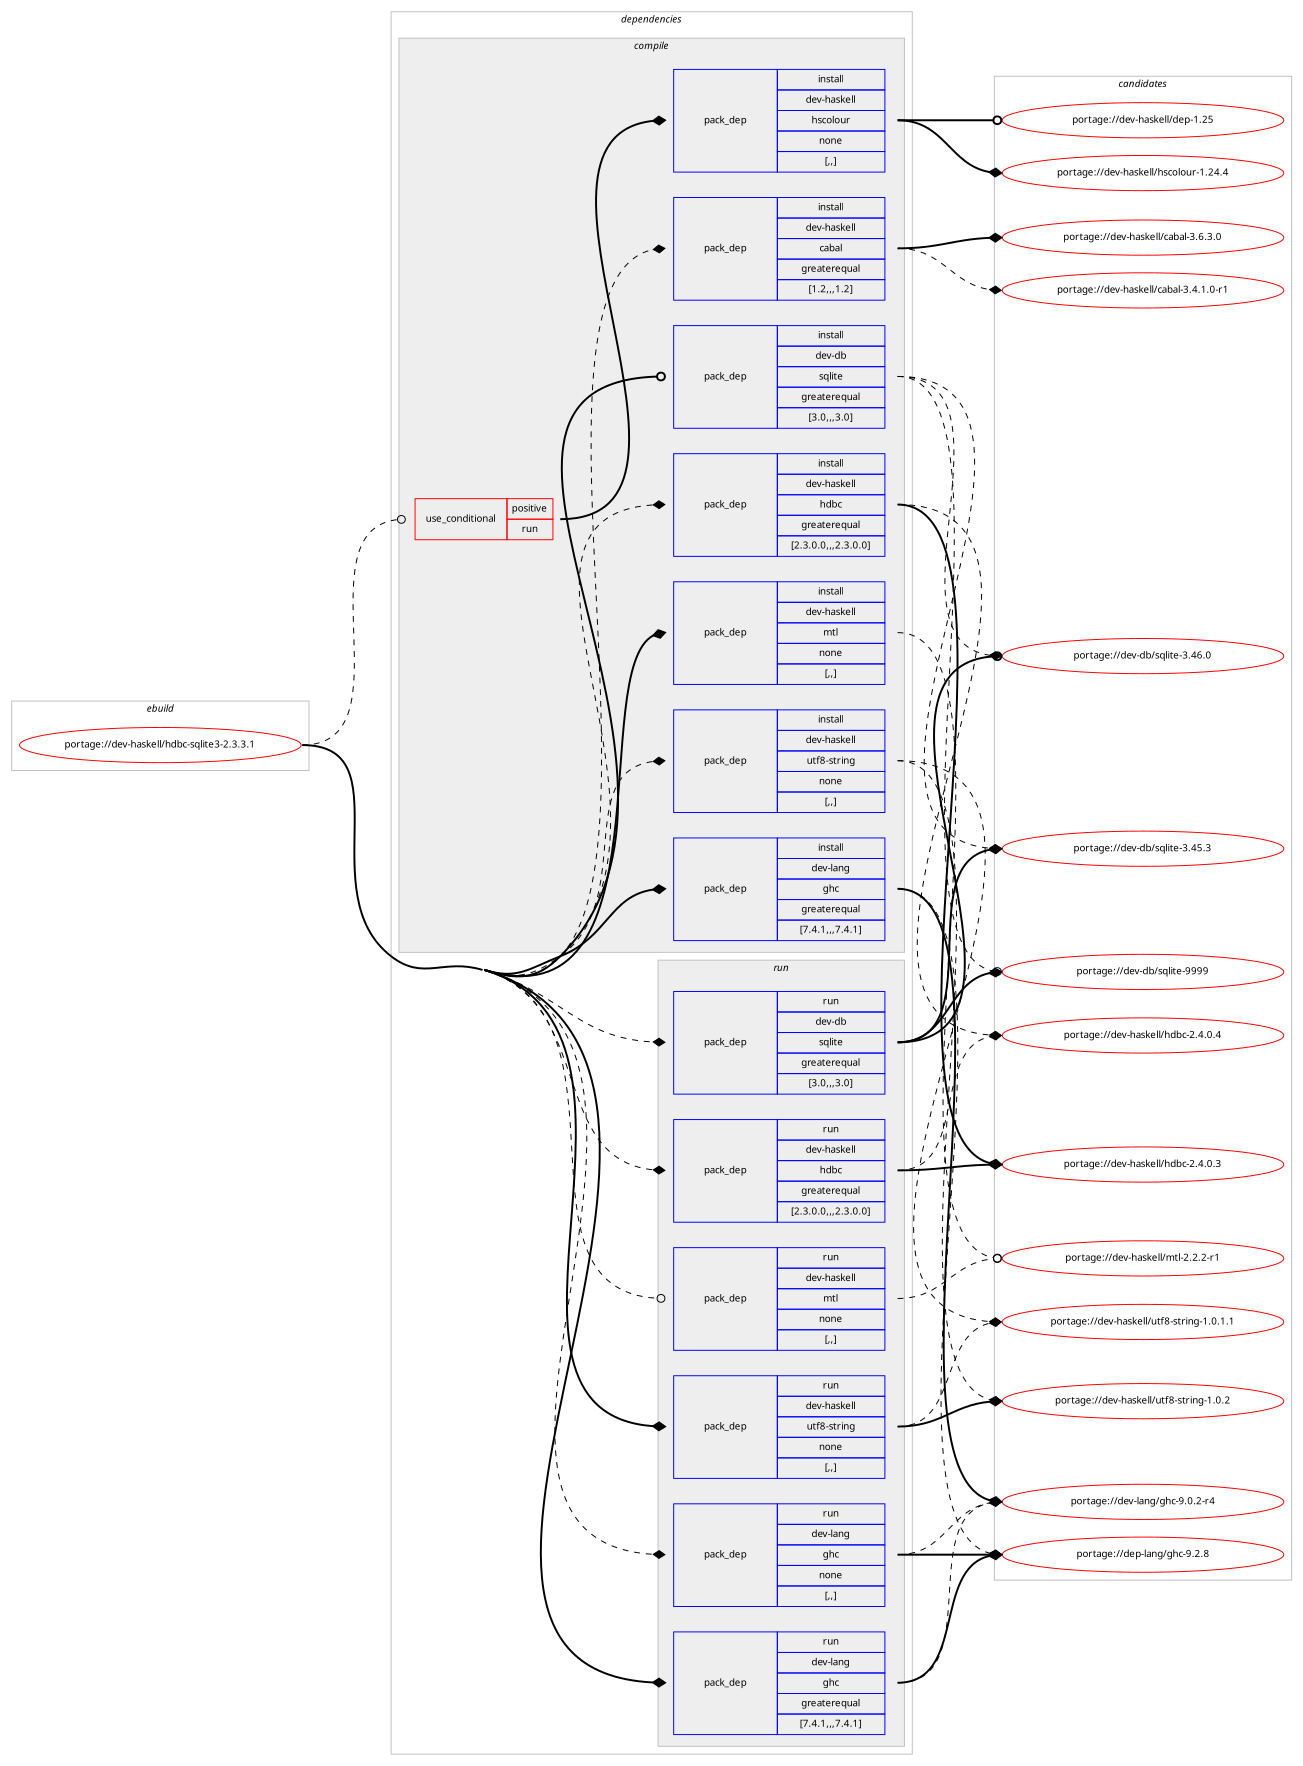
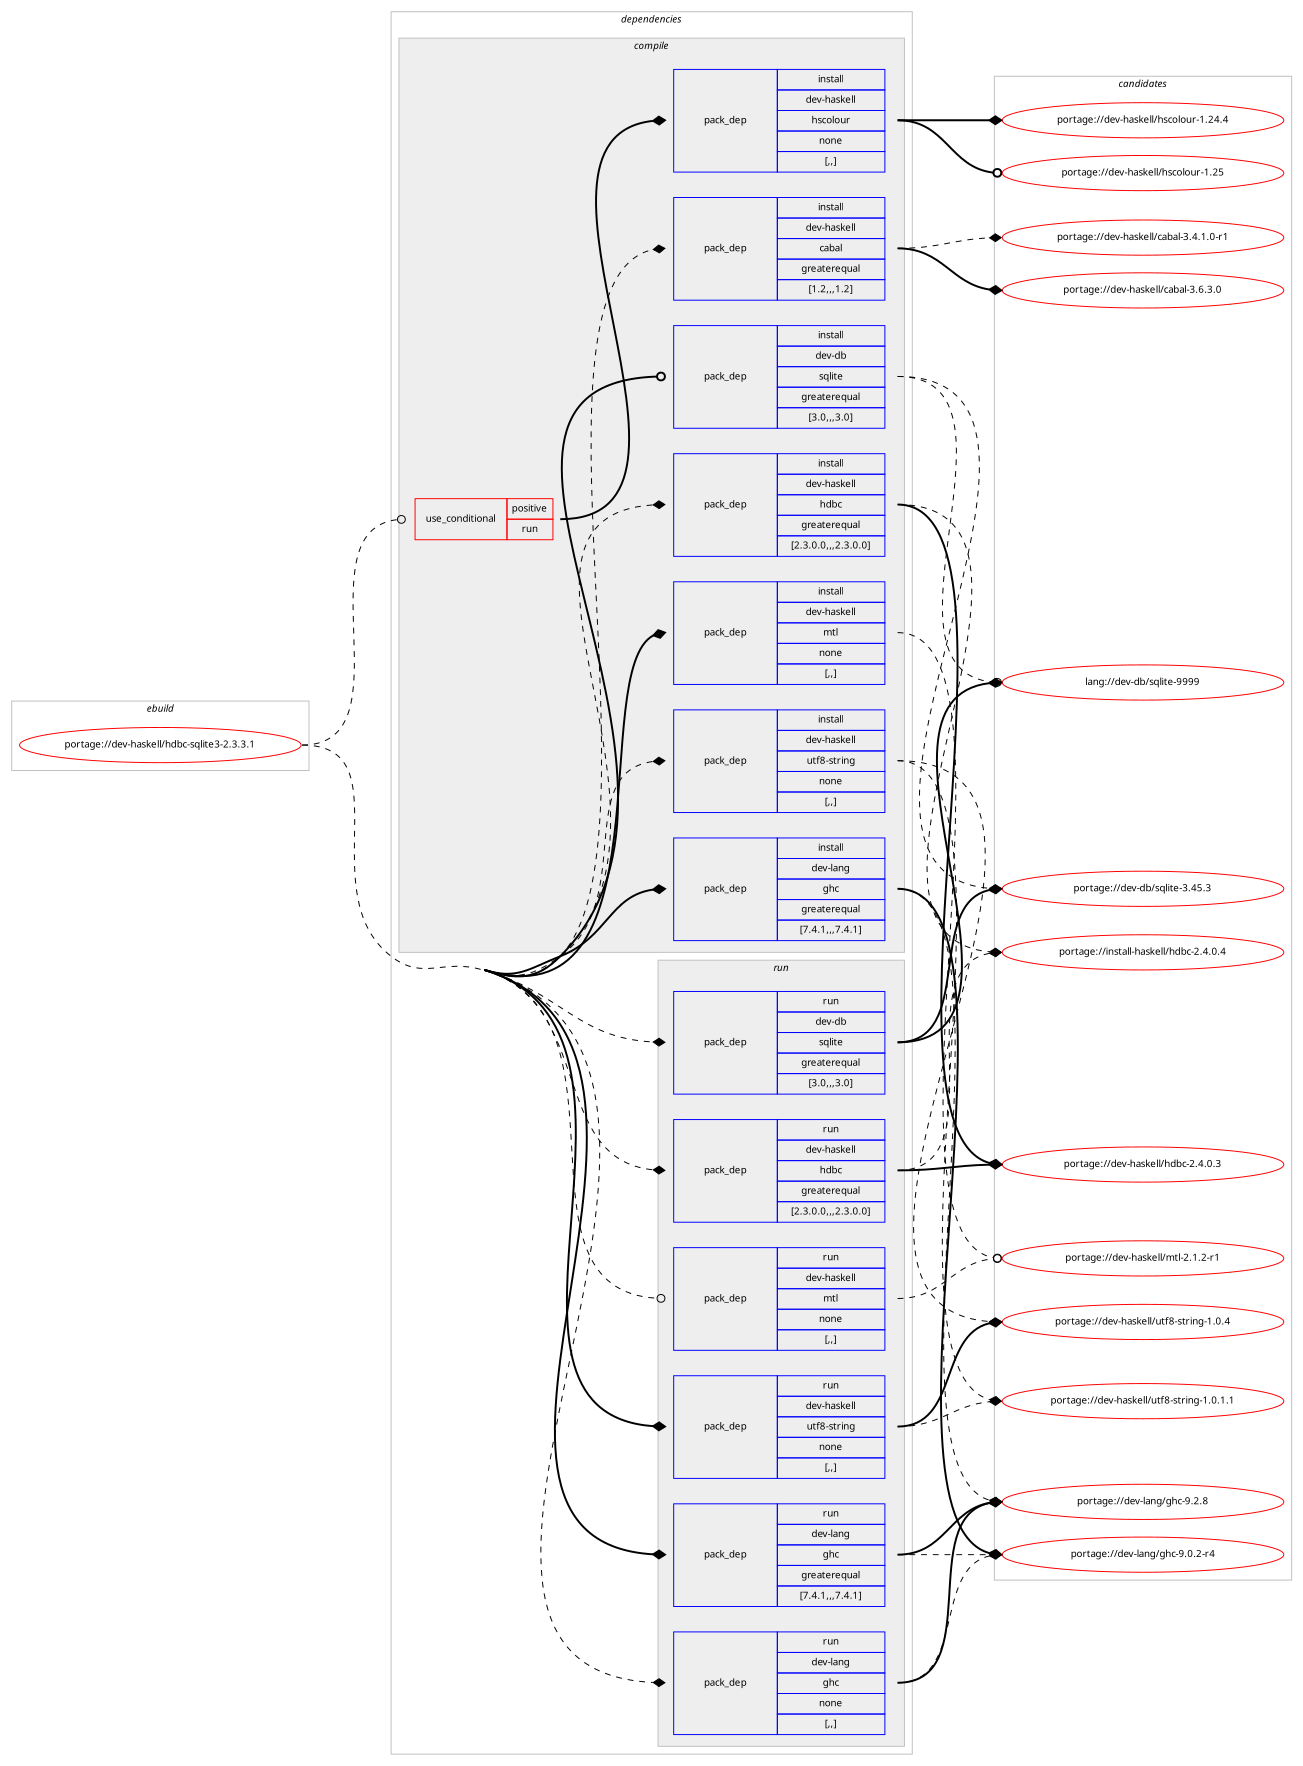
  digraph {
    compound=true
    concentrate=true
    fontname="Noto Sans"
    fontsize=10
    newrank=true
    rankdir=LR
    ranksep=1.5
    node [color=red fontname="Noto Sans" fontsize=10]
    edge [arrowhead=diamond fontname="Noto Sans" headport=w style=dashed tailport=e weight=100]
    n1 [label="portage://dev-haskell/hdbc-sqlite3-2.3.3.1" width=4]
    n2 [color=blue label=<<TABLE BORDER="0" CELLBORDER="1" CELLSPACING="0" CELLPADDING="4" WIDTH="220"><TR><TD ROWSPAN="6" CELLPADDING="30">pack_dep</TD></TR><TR><TD WIDTH="110">install</TD></TR><TR><TD>dev-haskell</TD></TR><TR><TD>hscolour</TD></TR><TR><TD>none</TD></TR><TR><TD>[,,]</TD></TR></TABLE>> shape=none]
    n3 [label=<<TABLE BORDER="0" CELLBORDER="1" CELLSPACING="0" CELLPADDING="4"><TR><TD ROWSPAN="3" CELLPADDING="10">use_conditional</TD></TR><TR><TD>positive</TD></TR><TR><TD>run</TD></TR></TABLE>> shape=none]
    n4 [color=blue label=<<TABLE BORDER="0" CELLBORDER="1" CELLSPACING="0" CELLPADDING="4" WIDTH="220"><TR><TD ROWSPAN="6" CELLPADDING="30">pack_dep</TD></TR><TR><TD WIDTH="110">install</TD></TR><TR><TD>dev-db</TD></TR><TR><TD>sqlite</TD></TR><TR><TD>greaterequal</TD></TR><TR><TD>[3.0,,,3.0]</TD></TR></TABLE>> shape=none]
    n5 [color=blue label=<<TABLE BORDER="0" CELLBORDER="1" CELLSPACING="0" CELLPADDING="4" WIDTH="220"><TR><TD ROWSPAN="6" CELLPADDING="30">pack_dep</TD></TR><TR><TD WIDTH="110">install</TD></TR><TR><TD>dev-haskell</TD></TR><TR><TD>cabal</TD></TR><TR><TD>greaterequal</TD></TR><TR><TD>[1.2,,,1.2]</TD></TR></TABLE>> shape=none]
    n6 [color=blue label=<<TABLE BORDER="0" CELLBORDER="1" CELLSPACING="0" CELLPADDING="4" WIDTH="220"><TR><TD ROWSPAN="6" CELLPADDING="30">pack_dep</TD></TR><TR><TD WIDTH="110">install</TD></TR><TR><TD>dev-haskell</TD></TR><TR><TD>hdbc</TD></TR><TR><TD>greaterequal</TD></TR><TR><TD>[2.3.0.0,,,2.3.0.0]</TD></TR></TABLE>> shape=none]
    n7 [color=blue label=<<TABLE BORDER="0" CELLBORDER="1" CELLSPACING="0" CELLPADDING="4" WIDTH="220"><TR><TD ROWSPAN="6" CELLPADDING="30">pack_dep</TD></TR><TR><TD WIDTH="110">install</TD></TR><TR><TD>dev-haskell</TD></TR><TR><TD>mtl</TD></TR><TR><TD>none</TD></TR><TR><TD>[,,]</TD></TR></TABLE>> shape=none]
    n8 [color=blue label=<<TABLE BORDER="0" CELLBORDER="1" CELLSPACING="0" CELLPADDING="4" WIDTH="220"><TR><TD ROWSPAN="6" CELLPADDING="30">pack_dep</TD></TR><TR><TD WIDTH="110">install</TD></TR><TR><TD>dev-haskell</TD></TR><TR><TD>utf8-string</TD></TR><TR><TD>none</TD></TR><TR><TD>[,,]</TD></TR></TABLE>> shape=none]
    n9 [color=blue label=<<TABLE BORDER="0" CELLBORDER="1" CELLSPACING="0" CELLPADDING="4" WIDTH="220"><TR><TD ROWSPAN="6" CELLPADDING="30">pack_dep</TD></TR><TR><TD WIDTH="110">install</TD></TR><TR><TD>dev-lang</TD></TR><TR><TD>ghc</TD></TR><TR><TD>greaterequal</TD></TR><TR><TD>[7.4.1,,,7.4.1]</TD></TR></TABLE>> shape=none]
    n10 [color=blue label=<<TABLE BORDER="0" CELLBORDER="1" CELLSPACING="0" CELLPADDING="4" WIDTH="220"><TR><TD ROWSPAN="6" CELLPADDING="30">pack_dep</TD></TR><TR><TD WIDTH="110">run</TD></TR><TR><TD>dev-haskell</TD></TR><TR><TD>hdbc</TD></TR><TR><TD>greaterequal</TD></TR><TR><TD>[2.3.0.0,,,2.3.0.0]</TD></TR></TABLE>> shape=none]
    n11 [color=blue label=<<TABLE BORDER="0" CELLBORDER="1" CELLSPACING="0" CELLPADDING="4" WIDTH="220"><TR><TD ROWSPAN="6" CELLPADDING="30">pack_dep</TD></TR><TR><TD WIDTH="110">run</TD></TR><TR><TD>dev-db</TD></TR><TR><TD>sqlite</TD></TR><TR><TD>greaterequal</TD></TR><TR><TD>[3.0,,,3.0]</TD></TR></TABLE>> shape=none]
    n12 [color=blue label=<<TABLE BORDER="0" CELLBORDER="1" CELLSPACING="0" CELLPADDING="4" WIDTH="220"><TR><TD ROWSPAN="6" CELLPADDING="30">pack_dep</TD></TR><TR><TD WIDTH="110">run</TD></TR><TR><TD>dev-haskell</TD></TR><TR><TD>mtl</TD></TR><TR><TD>none</TD></TR><TR><TD>[,,]</TD></TR></TABLE>> shape=none]
    n13 [color=blue label=<<TABLE BORDER="0" CELLBORDER="1" CELLSPACING="0" CELLPADDING="4" WIDTH="220"><TR><TD ROWSPAN="6" CELLPADDING="30">pack_dep</TD></TR><TR><TD WIDTH="110">run</TD></TR><TR><TD>dev-haskell</TD></TR><TR><TD>utf8-string</TD></TR><TR><TD>none</TD></TR><TR><TD>[,,]</TD></TR></TABLE>> shape=none]
    n14 [color=blue label=<<TABLE BORDER="0" CELLBORDER="1" CELLSPACING="0" CELLPADDING="4" WIDTH="220"><TR><TD ROWSPAN="6" CELLPADDING="30">pack_dep</TD></TR><TR><TD WIDTH="110">run</TD></TR><TR><TD>dev-lang</TD></TR><TR><TD>ghc</TD></TR><TR><TD>greaterequal</TD></TR><TR><TD>[7.4.1,,,7.4.1]</TD></TR></TABLE>> shape=none]
    n15 [color=blue label=<<TABLE BORDER="0" CELLBORDER="1" CELLSPACING="0" CELLPADDING="4" WIDTH="220"><TR><TD ROWSPAN="6" CELLPADDING="30">pack_dep</TD></TR><TR><TD WIDTH="110">run</TD></TR><TR><TD>dev-lang</TD></TR><TR><TD>ghc</TD></TR><TR><TD>none</TD></TR><TR><TD>[,,]</TD></TR></TABLE>> shape=none]
-   n16 [label="portage://dev-haskell/dep-1.25" width=4]
+   n16 [label="portage://dev-haskell/hscolour-1.25" width=4]
    n17 [label="portage://dev-haskell/hscolour-1.24.4" width=4]
-   n18 [label="portage://dev-db/sqlite-9999" width=4]
-   n19 [label="portage://dev-db/sqlite-3.46.0" width=4]
+   n18 [label="lang://dev-db/sqlite-9999" width=4]
    n20 [label="portage://dev-db/sqlite-3.45.3" width=4]
    n21 [label="portage://dev-haskell/cabal-3.6.3.0" width=4]
    n22 [label="portage://dev-haskell/cabal-3.4.1.0-r1" width=4]
-   n23 [label="portage://dev-haskell/hdbc-2.4.0.4" width=4]
+   n23 [label="portage://install-haskell/hdbc-2.4.0.4" width=4]
    n24 [label="portage://dev-haskell/hdbc-2.4.0.3" width=4]
-   n25 [label="portage://dev-haskell/mtl-2.2.2-r1" width=4]
-   n26 [label="portage://dev-haskell/utf8-string-1.0.2" width=4]
+   n25 [label="portage://dev-haskell/mtl-2.1.2-r1" width=4]
+   n26 [label="portage://dev-haskell/utf8-string-1.0.4" width=4]
    n27 [label="portage://dev-haskell/utf8-string-1.0.1.1" width=4]
-   n28 [label="portage://dep-lang/ghc-9.2.8" width=4]
+   n28 [label="portage://dev-lang/ghc-9.2.8" width=4]
    n29 [label="portage://dev-lang/ghc-9.0.2-r4" width=4]
    subgraph cluster_1 {
      color=gray
      label=<<i>ebuild</i>>
      n1
    }
    subgraph cluster_2 {
      color=gray
      label=<<i>dependencies</i>>
      subgraph cluster_3 {
        color=gray
        fillcolor="#eeeeee"
        label=<<i>compile</i>>
        style=filled
        subgraph sub_4 {
          color=gray
          fillcolor="#eeeeee"
          label=<<i>compile</i>>
          style=filled
          n3
          subgraph sub_5 {
            color=gray
            fillcolor="#eeeeee"
            label=<<i>compile</i>>
            style=filled
            n2
          }
        }
        subgraph sub_6 {
          color=gray
          fillcolor="#eeeeee"
          label=<<i>compile</i>>
          style=filled
          n4
        }
        subgraph sub_7 {
          color=gray
          fillcolor="#eeeeee"
          label=<<i>compile</i>>
          style=filled
          n5
        }
        subgraph sub_8 {
          color=gray
          fillcolor="#eeeeee"
          label=<<i>compile</i>>
          style=filled
          n6
        }
        subgraph sub_9 {
          color=gray
          fillcolor="#eeeeee"
          label=<<i>compile</i>>
          style=filled
          n7
        }
        subgraph sub_10 {
          color=gray
          fillcolor="#eeeeee"
          label=<<i>compile</i>>
          style=filled
          n8
        }
        subgraph sub_11 {
          color=gray
          fillcolor="#eeeeee"
          label=<<i>compile</i>>
          style=filled
          n9
        }
      }
      subgraph cluster_12 {
        color=gray
        fillcolor="#eeeeee"
        label=<<i>compile and run</i>>
        style=filled
      }
      subgraph cluster_13 {
        color=gray
        fillcolor="#eeeeee"
        label=<<i>run</i>>
        style=filled
        subgraph sub_14 {
          color=gray
          fillcolor="#eeeeee"
          label=<<i>run</i>>
          style=filled
          n10
        }
        subgraph sub_15 {
          color=gray
          fillcolor="#eeeeee"
          label=<<i>run</i>>
          style=filled
          n11
        }
        subgraph sub_16 {
          color=gray
          fillcolor="#eeeeee"
          label=<<i>run</i>>
          style=filled
          n12
        }
        subgraph sub_17 {
          color=gray
          fillcolor="#eeeeee"
          label=<<i>run</i>>
          style=filled
          n13
        }
        subgraph sub_18 {
          color=gray
          fillcolor="#eeeeee"
          label=<<i>run</i>>
          style=filled
          n14
        }
        subgraph sub_19 {
          color=gray
          fillcolor="#eeeeee"
          label=<<i>run</i>>
          style=filled
          n15
        }
      }
    }
    subgraph cluster_20 {
      color=gray
      label=<<i>candidates</i>>
      rank=same
      subgraph sub_21 {
        color=black
        label=<<i>candidates</i>>
        nodesep=1
        rank=same
        n16
        n17
      }
      subgraph sub_22 {
        color=black
        label=<<i>candidates</i>>
        nodesep=1
        rank=same
        n18
-       n19
        n20
      }
      subgraph sub_23 {
        color=black
        label=<<i>candidates</i>>
        nodesep=1
        rank=same
        n21
        n22
      }
      subgraph sub_24 {
        color=black
        label=<<i>candidates</i>>
        nodesep=1
        rank=same
        n23
        n24
      }
      subgraph sub_25 {
        color=black
        label=<<i>candidates</i>>
        nodesep=1
        rank=same
        n25
      }
      subgraph sub_26 {
        color=black
        label=<<i>candidates</i>>
        nodesep=1
        rank=same
        n26
        n27
      }
      subgraph sub_27 {
        color=black
        label=<<i>candidates</i>>
        nodesep=1
        rank=same
        n28
        n29
      }
      subgraph sub_28 {
        color=black
        label=<<i>candidates</i>>
        nodesep=1
        rank=same
        n18
-       n19
        n20
      }
      subgraph sub_29 {
        color=black
        label=<<i>candidates</i>>
        nodesep=1
        rank=same
        n23
        n24
      }
      subgraph sub_30 {
        color=black
        label=<<i>candidates</i>>
        nodesep=1
        rank=same
        n25
      }
      subgraph sub_31 {
        color=black
        label=<<i>candidates</i>>
        nodesep=1
        rank=same
        n26
        n27
      }
      subgraph sub_32 {
        color=black
        label=<<i>candidates</i>>
        nodesep=1
        rank=same
        n28
        n29
      }
      subgraph sub_33 {
        color=black
        label=<<i>candidates</i>>
        nodesep=1
        rank=same
        n28
        n29
      }
    }
    n1 -> n3 [arrowhead=odot weight=20]
    n1 -> n4 [arrowhead=odot style=bold weight=20]
    n1 -> n5 [weight=20]
    n1 -> n6 [weight=20]
    n1 -> n7 [style=bold weight=20]
    n1 -> n8 [weight=20]
    n1 -> n9 [style=bold weight=20]
    n1 -> n10 [weight=20]
    n1 -> n11 [weight=20]
    n1 -> n12 [arrowhead=odot weight=20]
    n1 -> n13 [style=bold weight=20]
    n1 -> n14 [style=bold weight=20]
    n1 -> n15 [weight=20]
    n2 -> n16 [arrowhead=odot style=bold]
    n2 -> n17 [style=bold]
    n3 -> n2 [style=bold weight=20]
    n4 -> n18 [arrowhead=odot]
-   n4 -> n19
    n4 -> n20
    n5 -> n21 [style=bold]
    n5 -> n22
    n6 -> n23
    n6 -> n24 [style=bold]
    n7 -> n25 [arrowhead=odot]
    n8 -> n26
    n8 -> n27
    n9 -> n28
    n9 -> n29 [style=bold]
    n10 -> n23
    n10 -> n24 [style=bold]
    n11 -> n18 [style=bold]
-   n11 -> n19 [arrowhead=odot style=bold]
    n11 -> n20 [style=bold]
    n12 -> n25 [arrowhead=odot]
    n13 -> n26 [style=bold]
    n13 -> n27
    n14 -> n28 [style=bold]
    n14 -> n29
    n15 -> n28 [style=bold]
    n15 -> n29
  }
